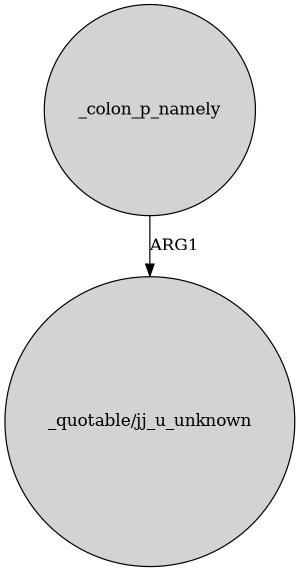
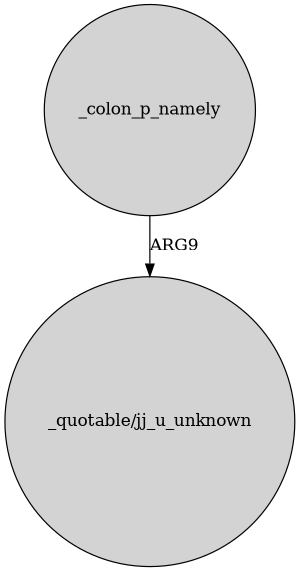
  digraph {
    node [shape=circle style=filled]
    _colon_p_namely
    "_quotable/jj_u_unknown"
-   _colon_p_namely -> "_quotable/jj_u_unknown" [label=ARG1]
+   _colon_p_namely -> "_quotable/jj_u_unknown" [label=ARG9]
  }
